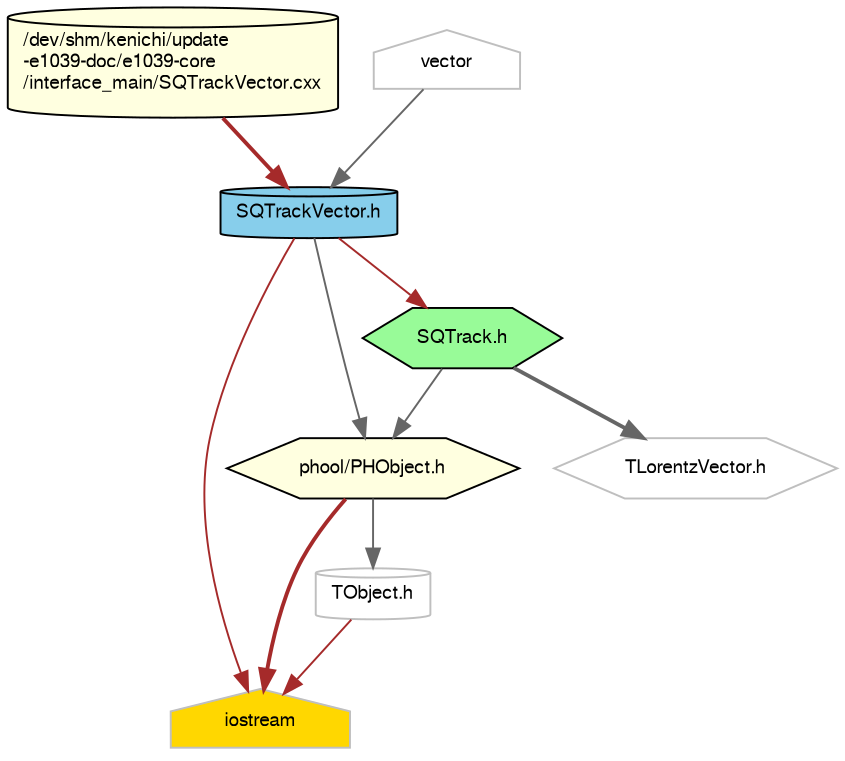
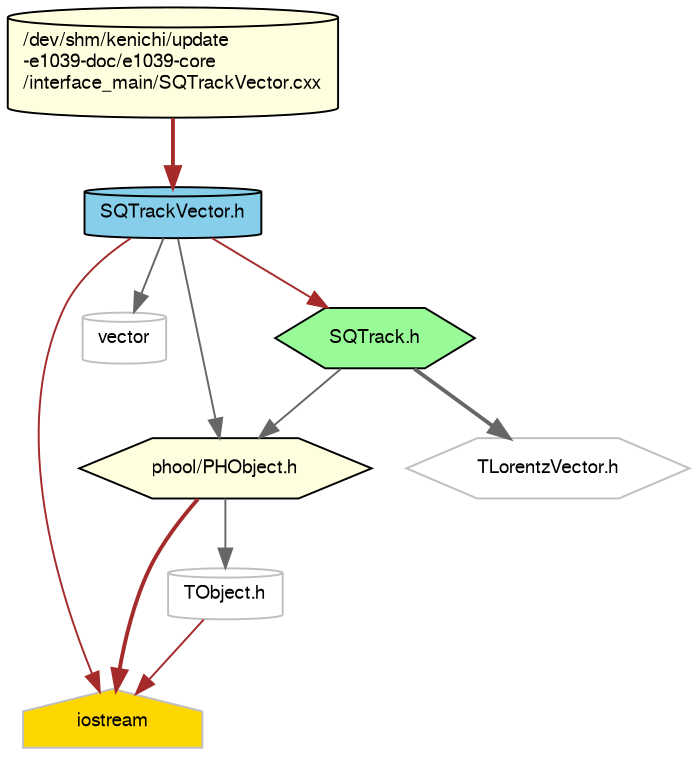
  digraph {
    node [color=black fillcolor=white fontname=FreeSans fontsize=10 shape=cylinder style=filled]
    edge [color=brown fontname=FreeSans fontsize=10 labelfontname=FreeSans labelfontsize=10 style=solid]
    n1 [fillcolor=lightyellow fontcolor=black height=0.2 label="/dev/shm/kenichi/update\l-e1039-doc/e1039-core\l/interface_main/SQTrackVector.cxx" width=0.4]
    n2 [fillcolor=skyblue height=0.2 label="SQTrackVector.h" width=0.4]
    n3 [color=grey75 fillcolor=gold height=0.2 label=iostream shape=house width=0.4]
-   n4 [color=grey75 height=0.2 label=vector shape=house width=0.4]
+   n4 [color=grey75 height=0.2 label=vector width=0.4]
    n5 [fillcolor=lightyellow height=0.2 label="phool/PHObject.h" shape=hexagon width=0.4]
    n6 [fillcolor=palegreen height=0.2 label="SQTrack.h" shape=hexagon width=0.4]
    n7 [color=grey75 height=0.2 label="TObject.h" width=0.4]
    n8 [color=grey75 height=0.2 label="TLorentzVector.h" shape=hexagon width=0.4]
    n1 -> n2 [style=bold]
    n2 -> n3
-   n4 -> n2 [color=gray40]
+   n2 -> n4 [color=gray40]
    n2 -> n5 [color=gray40]
    n2 -> n6
    n5 -> n3 [style=bold]
    n5 -> n7 [color=gray40]
    n6 -> n5 [color=gray40]
    n6 -> n8 [color=gray40 style=bold]
    n7 -> n3
  }
